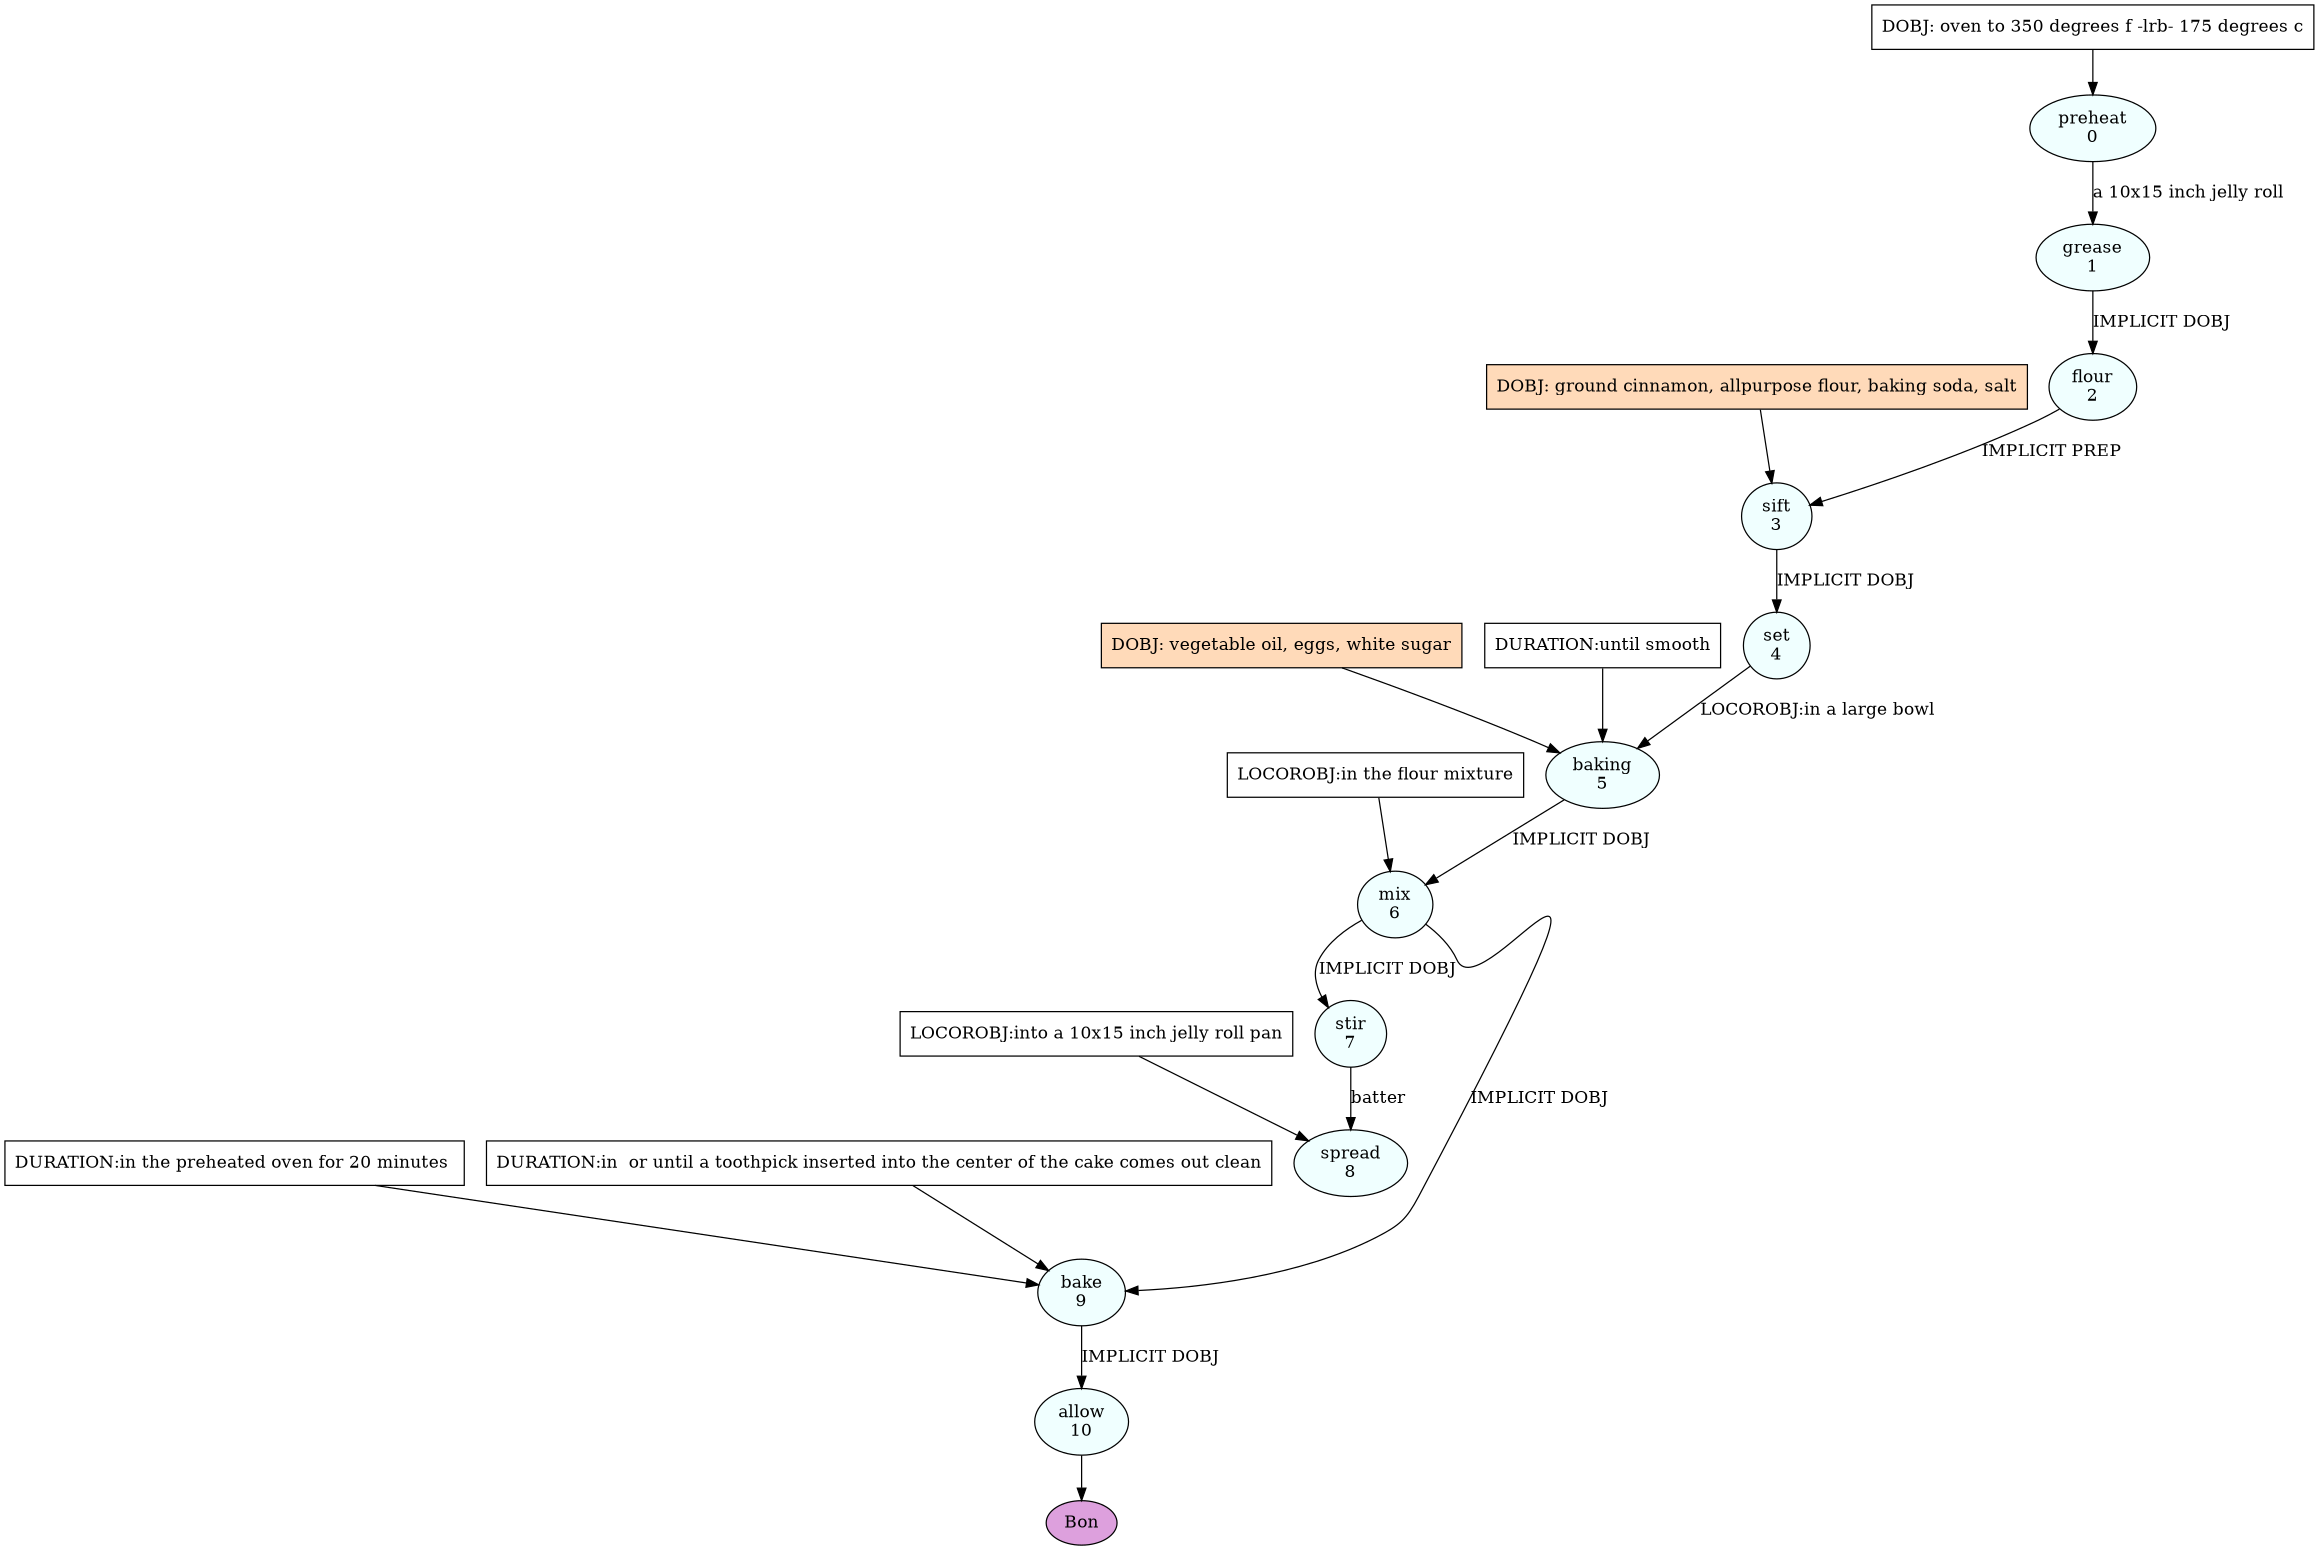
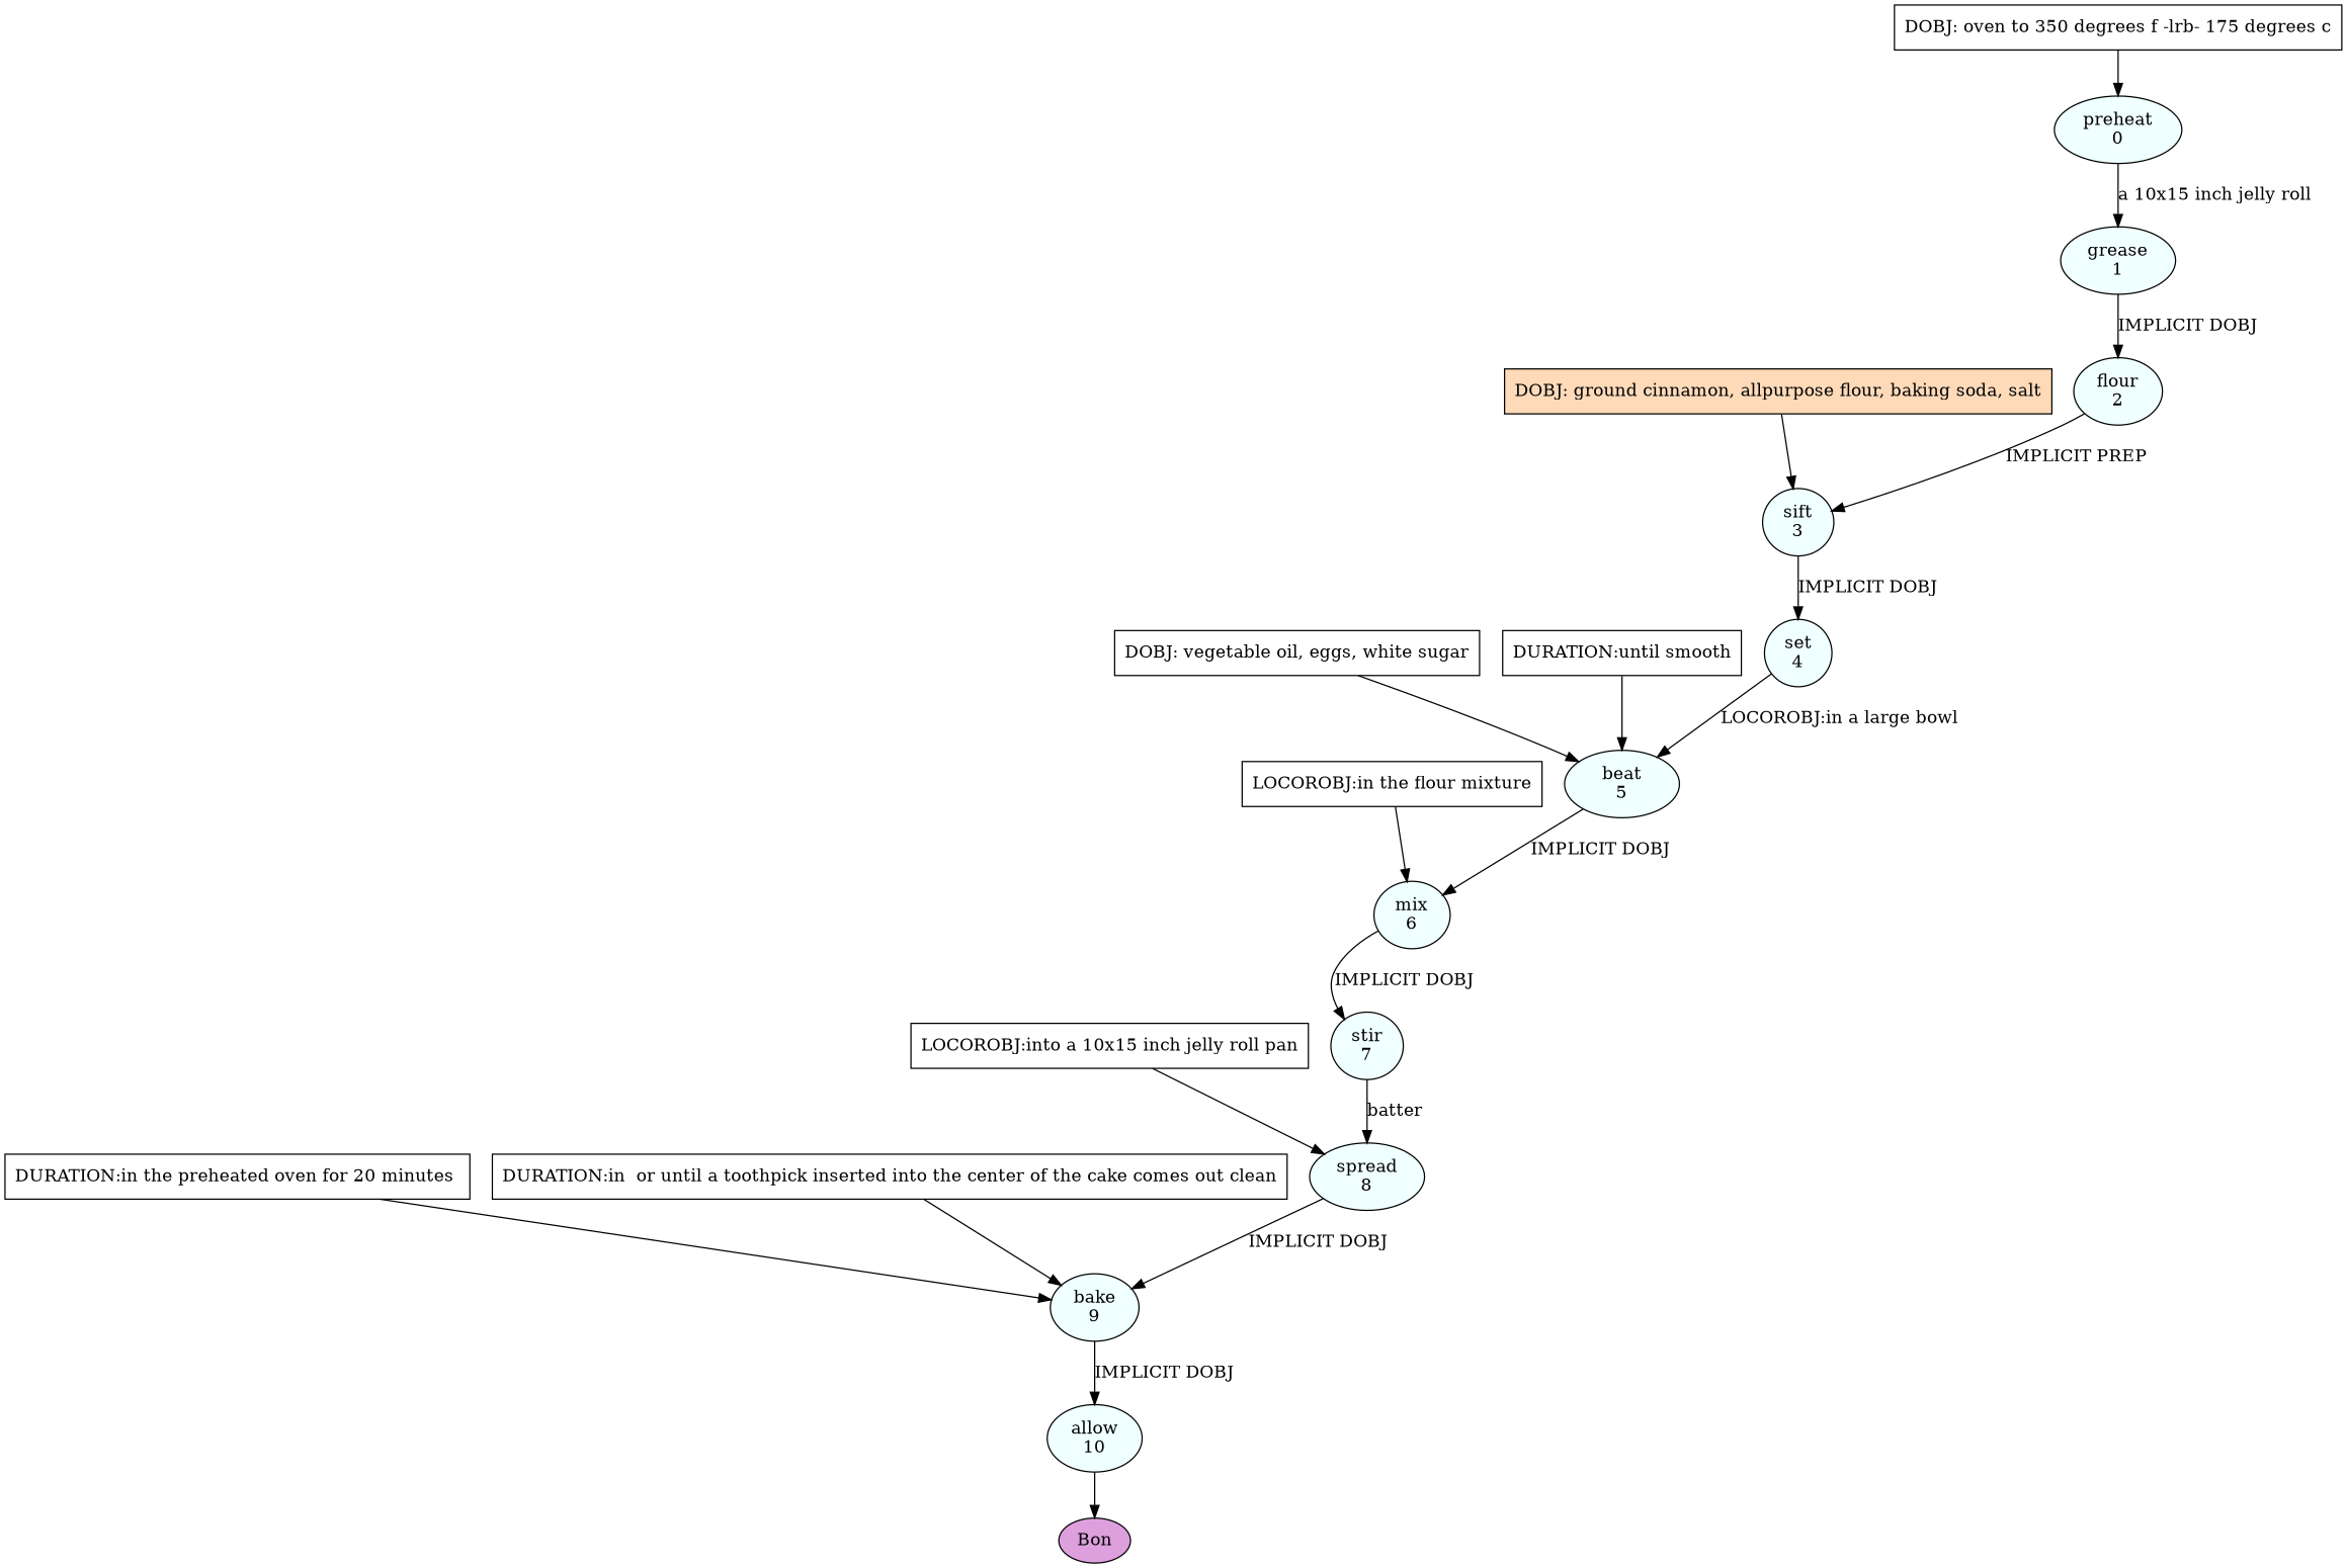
  digraph {
    node [fillcolor=azure shape=oval style=filled]
    n1 [label="preheat\n0"]
    n2 [label="grease\n1"]
    n3 [label="flour\n2"]
    n4 [label="sift\n3"]
    n5 [label="set\n4"]
-   n6 [label="baking\n5"]
+   n6 [label="beat\n5"]
    n7 [label="mix\n6"]
    n8 [label="stir\n7"]
    n9 [label="spread\n8"]
    n10 [label="bake\n9"]
    n11 [label="allow\n10"]
    n12 [fillcolor=plum label=Bon]
    n13 [fillcolor=white label="DOBJ: oven to 350 degrees f -lrb- 175 degrees c" shape=box]
    n14 [fillcolor=peachpuff label="DOBJ: ground cinnamon, allpurpose flour, baking soda, salt" shape=box]
-   n15 [fillcolor=peachpuff label="DOBJ: vegetable oil, eggs, white sugar" shape=box]
+   n15 [fillcolor=white label="DOBJ: vegetable oil, eggs, white sugar" shape=box]
    n16 [fillcolor=white label="DURATION:until smooth" shape=box]
    n17 [fillcolor=white label="LOCOROBJ:in the flour mixture" shape=box]
    n18 [fillcolor=white label="LOCOROBJ:into a 10x15 inch jelly roll pan" shape=box]
    n19 [fillcolor=white label="DURATION:in the preheated oven for 20 minutes " shape=box]
    n20 [fillcolor=white label="DURATION:in  or until a toothpick inserted into the center of the cake comes out clean" shape=box]
    n1 -> n2 [label="a 10x15 inch jelly roll"]
    n2 -> n3 [label="IMPLICIT DOBJ"]
    n3 -> n4 [label="IMPLICIT PREP"]
    n4 -> n5 [label="IMPLICIT DOBJ"]
    n5 -> n6 [label="LOCOROBJ:in a large bowl"]
    n6 -> n7 [label="IMPLICIT DOBJ"]
    n7 -> n8 [label="IMPLICIT DOBJ"]
    n8 -> n9 [label=batter]
-   n7 -> n10 [label="IMPLICIT DOBJ"]
+   n9 -> n10 [label="IMPLICIT DOBJ"]
    n10 -> n11 [label="IMPLICIT DOBJ"]
    n11 -> n12
    n13 -> n1
    n14 -> n4
    n15 -> n6
    n16 -> n6
    n17 -> n7
    n18 -> n9
    n19 -> n10
    n20 -> n10
  }
